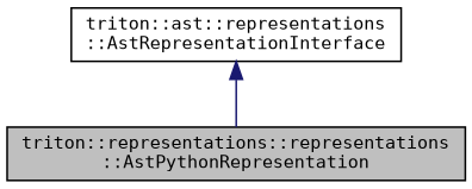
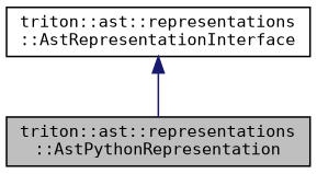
  digraph {
    fontname="DejaVu Sans Mono"
    node [color=black fontname="DejaVu Sans Mono" fontsize=10 shape=record style=filled]
-   n1 [fillcolor=grey75 fontcolor=black height=0.2 label="triton::representations::representations\l::AstPythonRepresentation" width=0.4]
+   n1 [fillcolor=grey75 fontcolor=black height=0.2 label="triton::ast::representations\l::AstPythonRepresentation" width=0.4]
    n2 [fillcolor=white height=0.2 label="triton::ast::representations\l::AstRepresentationInterface" width=0.4]
    n2 -> n1 [color=midnightblue dir=back fontname="DejaVu Sans Mono" fontsize=10 labelfontname=Helvetica labelfontsize=10 style=solid]
  }
